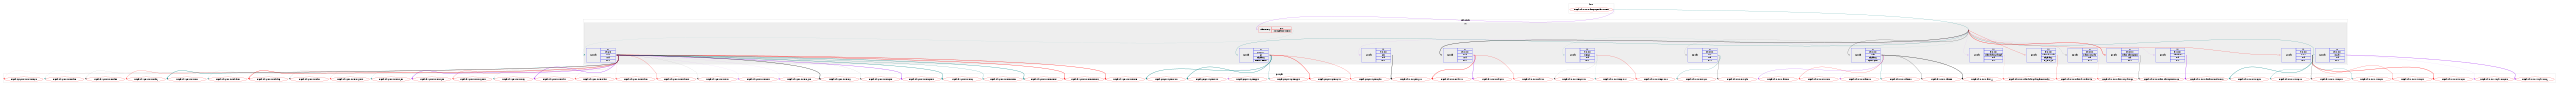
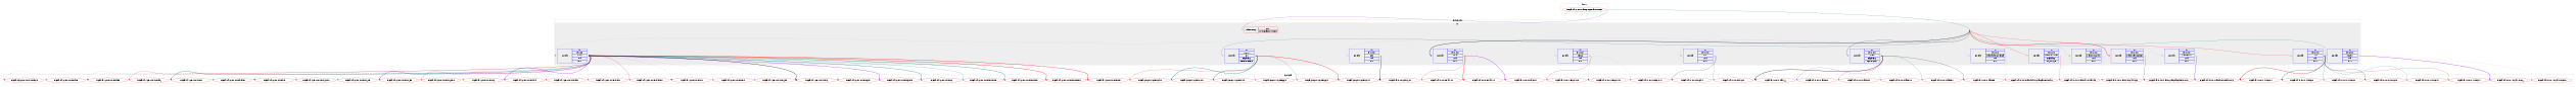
  digraph {
    compound=true
    concentrate=true
    fontname=Helvetica
    fontsize=10
    newrank=true
    rankdir=TB
    ranksep=1.5
    node [color=red fontname=Helvetica fontsize=10]
    edge [arrowhead=vee color=red headport=w style=dotted tailport=e weight=100]
    n1 [label="portage://dev-python/pytest-salt-factories-1.0.0_rc23" width=4]
    n2 [color=blue label=<<TABLE BORDER="0" CELLBORDER="1" CELLSPACING="0" CELLPADDING="4" WIDTH="220"><TR><TD ROWSPAN="6" CELLPADDING="30">pack_dep</TD></TR><TR><TD WIDTH="110">run</TD></TR><TR><TD>dev-lang</TD></TR><TR><TD>python</TD></TR><TR><TD>none</TD></TR><TR><TD>[[],,,,]</TD></TR></TABLE>> shape=none]
    n3 [label=<<TABLE BORDER="0" CELLBORDER="1" CELLSPACING="0" CELLPADDING="4"><TR><TD ROWSPAN="3" CELLPADDING="10">use_conditional</TD></TR><TR><TD>psutil</TD></TR><TR><TD>python_targets_python3_10</TD></TR></TABLE>> shape=none]
    n4 [color=blue label=<<TABLE BORDER="0" CELLBORDER="1" CELLSPACING="0" CELLPADDING="4" WIDTH="220"><TR><TD ROWSPAN="6" CELLPADDING="30">pack_dep</TD></TR><TR><TD WIDTH="110">run</TD></TR><TR><TD>app-admin</TD></TR><TR><TD>salt</TD></TR><TR><TD>greaterequal</TD></TR><TR><TD>[[3001,0],,,3001.0]</TD></TR></TABLE>> shape=none]
    n5 [color=blue label=<<TABLE BORDER="0" CELLBORDER="1" CELLSPACING="0" CELLPADDING="4" WIDTH="220"><TR><TD ROWSPAN="6" CELLPADDING="30">pack_dep</TD></TR><TR><TD WIDTH="110">run</TD></TR><TR><TD>dev-python</TD></TR><TR><TD>attrs</TD></TR><TR><TD>none</TD></TR><TR><TD>[[],,,,]</TD></TR></TABLE>> shape=none]
    n6 [color=blue label=<<TABLE BORDER="0" CELLBORDER="1" CELLSPACING="0" CELLPADDING="4" WIDTH="220"><TR><TD ROWSPAN="6" CELLPADDING="30">pack_dep</TD></TR><TR><TD WIDTH="110">run</TD></TR><TR><TD>dev-python</TD></TR><TR><TD>docker</TD></TR><TR><TD>none</TD></TR><TR><TD>[[],,,,]</TD></TR></TABLE>> shape=none]
    n7 [color=blue label=<<TABLE BORDER="0" CELLBORDER="1" CELLSPACING="0" CELLPADDING="4" WIDTH="220"><TR><TD ROWSPAN="6" CELLPADDING="30">pack_dep</TD></TR><TR><TD WIDTH="110">run</TD></TR><TR><TD>dev-python</TD></TR><TR><TD>msgpack</TD></TR><TR><TD>none</TD></TR><TR><TD>[[],,,,]</TD></TR></TABLE>> shape=none]
    n8 [color=blue label=<<TABLE BORDER="0" CELLBORDER="1" CELLSPACING="0" CELLPADDING="4" WIDTH="220"><TR><TD ROWSPAN="6" CELLPADDING="30">pack_dep</TD></TR><TR><TD WIDTH="110">run</TD></TR><TR><TD>dev-python</TD></TR><TR><TD>psutil</TD></TR><TR><TD>none</TD></TR><TR><TD>[[],,,,]</TD></TR></TABLE>> shape=none]
    n9 [color=blue label=<<TABLE BORDER="0" CELLBORDER="1" CELLSPACING="0" CELLPADDING="4" WIDTH="220"><TR><TD ROWSPAN="6" CELLPADDING="30">pack_dep</TD></TR><TR><TD WIDTH="110">run</TD></TR><TR><TD>dev-python</TD></TR><TR><TD>pytest</TD></TR><TR><TD>greaterequal</TD></TR><TR><TD>[[6,0,0],,,6.0.0]</TD></TR></TABLE>> shape=none]
    n10 [color=blue label=<<TABLE BORDER="0" CELLBORDER="1" CELLSPACING="0" CELLPADDING="4" WIDTH="220"><TR><TD ROWSPAN="6" CELLPADDING="30">pack_dep</TD></TR><TR><TD WIDTH="110">run</TD></TR><TR><TD>dev-python</TD></TR><TR><TD>pytest-helpers-namespace</TD></TR><TR><TD>none</TD></TR><TR><TD>[[],,,,]</TD></TR></TABLE>> shape=none]
    n11 [color=blue label=<<TABLE BORDER="0" CELLBORDER="1" CELLSPACING="0" CELLPADDING="4" WIDTH="220"><TR><TD ROWSPAN="6" CELLPADDING="30">pack_dep</TD></TR><TR><TD WIDTH="110">run</TD></TR><TR><TD>dev-python</TD></TR><TR><TD>pytest-shell-utilities</TD></TR><TR><TD>greaterequal</TD></TR><TR><TD>[[1,4,0],,,1.4.0]</TD></TR></TABLE>> shape=none]
    n12 [color=blue label=<<TABLE BORDER="0" CELLBORDER="1" CELLSPACING="0" CELLPADDING="4" WIDTH="220"><TR><TD ROWSPAN="6" CELLPADDING="30">pack_dep</TD></TR><TR><TD WIDTH="110">run</TD></TR><TR><TD>dev-python</TD></TR><TR><TD>pytest-skip-markers</TD></TR><TR><TD>none</TD></TR><TR><TD>[[],,,,]</TD></TR></TABLE>> shape=none]
    n13 [color=blue label=<<TABLE BORDER="0" CELLBORDER="1" CELLSPACING="0" CELLPADDING="4" WIDTH="220"><TR><TD ROWSPAN="6" CELLPADDING="30">pack_dep</TD></TR><TR><TD WIDTH="110">run</TD></TR><TR><TD>dev-python</TD></TR><TR><TD>pytest-system-statistics</TD></TR><TR><TD>none</TD></TR><TR><TD>[[],,,,]</TD></TR></TABLE>> shape=none]
    n14 [color=blue label=<<TABLE BORDER="0" CELLBORDER="1" CELLSPACING="0" CELLPADDING="4" WIDTH="220"><TR><TD ROWSPAN="6" CELLPADDING="30">pack_dep</TD></TR><TR><TD WIDTH="110">run</TD></TR><TR><TD>dev-python</TD></TR><TR><TD>pytest-tempdir</TD></TR><TR><TD>none</TD></TR><TR><TD>[[],,,,]</TD></TR></TABLE>> shape=none]
    n15 [color=blue label=<<TABLE BORDER="0" CELLBORDER="1" CELLSPACING="0" CELLPADDING="4" WIDTH="220"><TR><TD ROWSPAN="6" CELLPADDING="30">pack_dep</TD></TR><TR><TD WIDTH="110">run</TD></TR><TR><TD>dev-python</TD></TR><TR><TD>pyzmq</TD></TR><TR><TD>none</TD></TR><TR><TD>[[],,,,]</TD></TR></TABLE>> shape=none]
    n16 [color=blue label=<<TABLE BORDER="0" CELLBORDER="1" CELLSPACING="0" CELLPADDING="4" WIDTH="220"><TR><TD ROWSPAN="6" CELLPADDING="30">pack_dep</TD></TR><TR><TD WIDTH="110">run</TD></TR><TR><TD>dev-python</TD></TR><TR><TD>virtualenv</TD></TR><TR><TD>none</TD></TR><TR><TD>[[],,,,]</TD></TR></TABLE>> shape=none]
    n17 [label="portage://dev-lang/python-3.13.0_rc2" width=4]
    n18 [label="portage://dev-lang/python-3.13.0_rc1_p3-r1" width=4]
    n19 [label="portage://dev-lang/python-3.13.0_rc1_p7" width=4]
    n20 [label="portage://dev-lang/python-3.13.0_rc1_p2" width=4]
    n21 [label="portage://dev-lang/python-3.12.6" width=4]
    n22 [label="portage://dev-lang/python-3.12.5_p1-r1" width=4]
    n23 [label="portage://dev-lang/python-3.12.5_p1" width=4]
    n24 [label="portage://dev-lang/python-3.12.5" width=4]
    n25 [label="portage://dev-lang/python-3.12.4_p3" width=4]
    n26 [label="portage://dev-lang/python-3.12.3-r1" width=4]
    n27 [label="portage://dev-lang/python-3.11.10" width=4]
    n28 [label="portage://dev-lang/python-3.11.9_p2-r1" width=4]
    n29 [label="portage://dev-lang/python-3.11.9_p2" width=4]
    n30 [label="portage://dev-lang/python-3.11.9_p1" width=4]
    n31 [label="portage://dev-lang/python-3.11.9-r1" width=4]
    n32 [label="portage://dev-lang/python-3.10.15" width=4]
    n33 [label="portage://dev-lang/python-3.10.14_p3-r1" width=4]
    n34 [label="portage://dev-lang/python-3.10.14_p3" width=4]
    n35 [label="portage://dev-lang/python-3.10.14_p2" width=4]
    n36 [label="portage://dev-lang/python-3.10.14_p1-r1" width=4]
    n37 [label="portage://dev-lang/python-3.9.20" width=4]
-   n38 [label="portage://dev-lang/python-3.9.19_p5" width=4]
    n39 [label="portage://dev-lang/python-3.9.19_p3" width=4]
    n40 [label="portage://dev-lang/python-3.8.20" width=4]
    n41 [label="portage://dev-lang/python-3.8.19_p4" width=4]
    n42 [label="portage://dev-lang/python-3.8.19_p3" width=4]
    n43 [label="portage://dev-lang/python-3.8.19_p2" width=4]
    n44 [label="portage://salt-lang/python-2.7.18_p16-r2" width=4]
    n45 [label="portage://app-admin/salt-3007.1-r1" width=4]
    n46 [label="portage://app-admin/salt-3007.0-r2" width=4]
    n47 [label="portage://app-admin/salt-3006.9-r2" width=4]
    n48 [label="portage://app-admin/salt-3006.7-r1" width=4]
    n49 [label="portage://app-admin/salt-3006.5-r1" width=4]
    n50 [label="portage://app-admin/salt-3005.5-r1" width=4]
    n51 [label="portage://dev-python/attrs-24.2.0" width=4]
    n52 [label="portage://dev-python/docker-7.1.0" width=4]
    n53 [label="portage://dev-python/docker-7.0.0" width=4]
    n54 [label="portage://dev-python/docker-6.1.3" width=4]
    n55 [label="portage://dev-python/msgpack-1.1.0" width=4]
    n56 [label="portage://dev-python/msgpack-1.0.8" width=4]
    n57 [label="portage://dev-python/msgpack-1.0.7" width=4]
    n58 [label="portage://dev-python/psutil-6.0.0" width=4]
    n59 [label="portage://dev-python/psutil-5.9.8" width=4]
    n60 [label="portage://dev-python/pytest-8.3.3" width=4]
    n61 [label="portage://dev-python/pytest-8.3.2" width=4]
    n62 [label="portage://dev-python/pytest-8.2.2" width=4]
-   n63 [label="portage://dev-python/python-8.1.2" width=4]
+   n63 [label="portage://dev-python/pytest-8.1.2" width=4]
    n64 [label="portage://dev-python/pytest-8.0.2" width=4]
    n65 [label="portage://dev-python/pytest-7.4.4" width=4]
    n66 [label="portage://dev-python/pytest-helpers-namespace-2021.12.29-r1" width=4]
    n67 [label="portage://dev-python/pytest-shell-utilities-1.9.3" width=4]
    n68 [label="portage://dev-python/pytest-skip-markers-1.5.2" width=4]
-   n69 [label="portage://dev-python/pytest-system-statistics-1.0.2-r2" width=4]
+   n69 [label="portage://dev-python/pytest-namespace-statistics-1.0.2-r2" width=4]
    n70 [label="portage://dev-python/pytest-tempdir-2019.10.12-r1" width=4]
    n71 [label="portage://dev-python/pyzmq-26.2.0" width=4]
    n72 [label="portage://dev-python/pyzmq-26.1.1" width=4]
    n73 [label="portage://dev-python/pyzmq-26.1.0" width=4]
    n74 [label="portage://dev-python/pyzmq-26.0.3" width=4]
    n75 [label="portage://dev-python/pyzmq-26.0.2" width=4]
    n76 [label="portage://dev-python/pyzmq-25.1.2" width=4]
    n77 [label="portage://dev-python/virtualenv-20.26.4" width=4]
    n78 [label="portage://dev-python/virtualenv-20.26.3-r2" width=4]
    subgraph cluster_1 {
      color=gray
      label=<<i>ebuild</i>>
      n1
    }
    subgraph cluster_2 {
      color=gray
      label=<<i>dependencies</i>>
      subgraph cluster_3 {
        color=gray
        fillcolor="#eeeeee"
        label=<<i>compile</i>>
        style=filled
      }
      subgraph cluster_4 {
        color=gray
        fillcolor="#eeeeee"
        label=<<i>compile and run</i>>
        style=filled
      }
      subgraph cluster_5 {
        color=gray
        fillcolor="#eeeeee"
        label=<<i>run</i>>
        style=filled
        subgraph sub_6 {
          color=gray
          fillcolor="#eeeeee"
          label=<<i>run</i>>
          style=filled
          n3
          subgraph sub_7 {
            color=gray
            fillcolor="#eeeeee"
            label=<<i>run</i>>
            style=filled
            n2
          }
        }
        subgraph sub_8 {
          color=gray
          fillcolor="#eeeeee"
          label=<<i>run</i>>
          style=filled
          n4
        }
        subgraph sub_9 {
          color=gray
          fillcolor="#eeeeee"
          label=<<i>run</i>>
          style=filled
          n5
        }
        subgraph sub_10 {
          color=gray
          fillcolor="#eeeeee"
          label=<<i>run</i>>
          style=filled
          n6
        }
        subgraph sub_11 {
          color=gray
          fillcolor="#eeeeee"
          label=<<i>run</i>>
          style=filled
          n7
        }
        subgraph sub_12 {
          color=gray
          fillcolor="#eeeeee"
          label=<<i>run</i>>
          style=filled
          n8
        }
        subgraph sub_13 {
          color=gray
          fillcolor="#eeeeee"
          label=<<i>run</i>>
          style=filled
          n9
        }
        subgraph sub_14 {
          color=gray
          fillcolor="#eeeeee"
          label=<<i>run</i>>
          style=filled
          n10
        }
        subgraph sub_15 {
          color=gray
          fillcolor="#eeeeee"
          label=<<i>run</i>>
          style=filled
          n11
        }
        subgraph sub_16 {
          color=gray
          fillcolor="#eeeeee"
          label=<<i>run</i>>
          style=filled
          n12
        }
        subgraph sub_17 {
          color=gray
          fillcolor="#eeeeee"
          label=<<i>run</i>>
          style=filled
          n13
        }
        subgraph sub_18 {
          color=gray
          fillcolor="#eeeeee"
          label=<<i>run</i>>
          style=filled
          n14
        }
        subgraph sub_19 {
          color=gray
          fillcolor="#eeeeee"
          label=<<i>run</i>>
          style=filled
          n15
        }
        subgraph sub_20 {
          color=gray
          fillcolor="#eeeeee"
          label=<<i>run</i>>
          style=filled
          n16
        }
      }
    }
    subgraph cluster_21 {
      color=gray
      label=<<i>candidates</i>>
      rank=same
      subgraph sub_22 {
        color=black
        label=<<i>candidates</i>>
        nodesep=1
        rank=same
        n17
        n18
        n19
        n20
        n21
        n22
        n23
        n24
        n25
        n26
        n27
        n28
        n29
        n30
        n31
        n32
        n33
        n34
        n35
        n36
        n37
-       n38
        n39
        n40
        n41
        n42
        n43
        n44
      }
      subgraph sub_23 {
        color=black
        label=<<i>candidates</i>>
        nodesep=1
        rank=same
        n45
        n46
        n47
        n48
        n49
        n50
      }
      subgraph sub_24 {
        color=black
        label=<<i>candidates</i>>
        nodesep=1
        rank=same
        n51
      }
      subgraph sub_25 {
        color=black
        label=<<i>candidates</i>>
        nodesep=1
        rank=same
        n52
        n53
        n54
      }
      subgraph sub_26 {
        color=black
        label=<<i>candidates</i>>
        nodesep=1
        rank=same
        n55
        n56
        n57
      }
      subgraph sub_27 {
        color=black
        label=<<i>candidates</i>>
        nodesep=1
        rank=same
        n58
        n59
      }
      subgraph sub_28 {
        color=black
        label=<<i>candidates</i>>
        nodesep=1
        rank=same
        n60
        n61
        n62
        n63
        n64
        n65
      }
      subgraph sub_29 {
        color=black
        label=<<i>candidates</i>>
        nodesep=1
        rank=same
        n66
      }
      subgraph sub_30 {
        color=black
        label=<<i>candidates</i>>
        nodesep=1
        rank=same
        n67
      }
      subgraph sub_31 {
        color=black
        label=<<i>candidates</i>>
        nodesep=1
        rank=same
        n68
      }
      subgraph sub_32 {
        color=black
        label=<<i>candidates</i>>
        nodesep=1
        rank=same
        n69
      }
      subgraph sub_33 {
        color=black
        label=<<i>candidates</i>>
        nodesep=1
        rank=same
        n70
      }
      subgraph sub_34 {
        color=black
        label=<<i>candidates</i>>
        nodesep=1
        rank=same
        n71
        n72
        n73
        n74
        n75
        n76
      }
      subgraph sub_35 {
        color=black
        label=<<i>candidates</i>>
        nodesep=1
        rank=same
        n77
        n78
      }
    }
    n1 -> n3 [arrowhead=odot color=purple style=solid weight=20]
    n1 -> n4 [arrowhead=odot color=teal style=solid weight=20]
    n1 -> n5 [arrowhead=odot color=purple weight=20]
    n1 -> n6 [arrowhead=odot color=black style=bold weight=20]
    n1 -> n7 [arrowhead=odot color=teal weight=20]
    n1 -> n8 [arrowhead=odot color=black weight=20]
    n1 -> n9 [arrowhead=odot color=black style=solid weight=20]
    n1 -> n10 [arrowhead=odot color=purple weight=20]
    n1 -> n11 [arrowhead=odot style=solid weight=20]
    n1 -> n12 [arrowhead=odot color=black weight=20]
    n1 -> n13 [arrowhead=odot style=bold weight=20]
    n1 -> n14 [arrowhead=odot color=purple weight=20]
    n1 -> n15 [arrowhead=odot style=solid weight=20]
    n1 -> n16 [arrowhead=odot color=teal style=solid weight=20]
    n2 -> n17 [style=bold]
    n2 -> n18 [style=bold]
    n2 -> n19 [color=teal style=bold]
    n2 -> n20 [color=teal style=solid]
    n2 -> n21 [color=teal style=bold]
    n2 -> n22 [color=purple style=bold]
    n2 -> n23 [color=black]
    n2 -> n24 [color=black style=bold]
    n2 -> n25 [color=purple]
    n2 -> n26 [color=purple]
    n2 -> n27 [color=black]
    n2 -> n28 [style=solid]
    n2 -> n29
    n2 -> n30
    n2 -> n31 [color=purple style=bold]
    n2 -> n32 [color=teal]
    n2 -> n33 [style=solid]
    n2 -> n34 [color=purple style=bold]
    n2 -> n35 [color=teal]
    n2 -> n36
    n2 -> n37 [color=black]
-   n2 -> n38 [style=bold]
    n2 -> n39 [color=teal]
    n2 -> n40 [color=teal style=bold]
    n2 -> n41 [style=solid]
    n2 -> n42 [color=black]
    n2 -> n43 [color=teal]
    n2 -> n44
    n3 -> n2 [color=teal weight=20]
    n4 -> n45 [color=teal style=bold]
    n4 -> n46 [color=teal style=bold]
    n4 -> n47 [style=solid]
    n4 -> n48 [style=bold]
    n4 -> n49 [color=teal style=solid]
    n4 -> n50 [color=purple]
    n5 -> n51 [color=black style=bold]
    n6 -> n52 [style=bold]
    n6 -> n53 [style=solid]
    n6 -> n54 [color=purple style=bold]
    n7 -> n55 [color=black]
    n7 -> n56 [style=solid]
    n7 -> n57 [color=teal]
    n8 -> n58 [color=teal style=solid]
    n8 -> n59 [color=black style=solid]
    n9 -> n60 [color=black style=solid]
    n9 -> n61 [color=teal style=solid]
    n9 -> n62 [color=purple]
    n9 -> n63 [style=solid]
    n9 -> n64 [color=purple style=solid]
    n9 -> n65 [color=black style=bold]
    n10 -> n66
    n11 -> n67 [style=solid]
    n12 -> n68
    n13 -> n69 [color=black style=solid]
    n14 -> n70 [color=purple style=bold]
    n15 -> n71 [style=bold]
    n15 -> n72 [style=solid]
    n15 -> n73 [color=teal style=solid]
    n15 -> n74 [color=black style=solid]
    n15 -> n75 [color=teal style=solid]
    n15 -> n76 [color=teal style=bold]
    n16 -> n77 [color=purple style=bold]
    n16 -> n78 [color=purple]
  }
